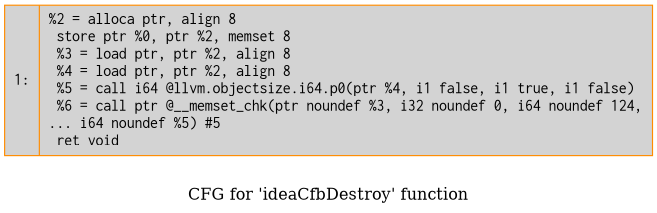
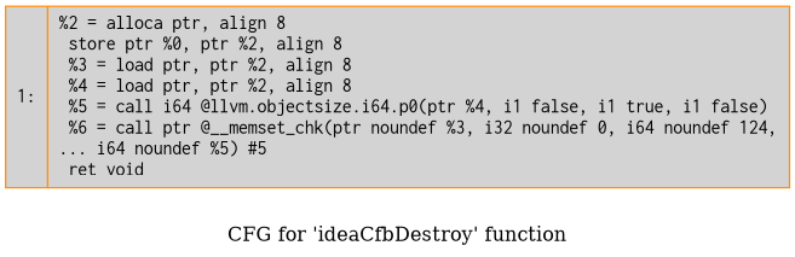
  digraph {
    label="CFG for 'ideaCfbDestroy' function"
    rankdir=LR
-   n1 [color=darkorange fillcolor=lightgrey fontname=Courier label="{1:\l|  %2 = alloca ptr, align 8\l  store ptr %0, ptr %2, memset 8\l  %3 = load ptr, ptr %2, align 8\l  %4 = load ptr, ptr %2, align 8\l  %5 = call i64 @llvm.objectsize.i64.p0(ptr %4, i1 false, i1 true, i1 false)\l  %6 = call ptr @__memset_chk(ptr noundef %3, i32 noundef 0, i64 noundef 124,\l... i64 noundef %5) #5\l  ret void\l}" shape=record style=filled]
+   n1 [color=darkorange fillcolor=lightgrey fontname=Courier label="{1:\l|  %2 = alloca ptr, align 8\l  store ptr %0, ptr %2, align 8\l  %3 = load ptr, ptr %2, align 8\l  %4 = load ptr, ptr %2, align 8\l  %5 = call i64 @llvm.objectsize.i64.p0(ptr %4, i1 false, i1 true, i1 false)\l  %6 = call ptr @__memset_chk(ptr noundef %3, i32 noundef 0, i64 noundef 124,\l... i64 noundef %5) #5\l  ret void\l}" shape=record style=filled]
  }
